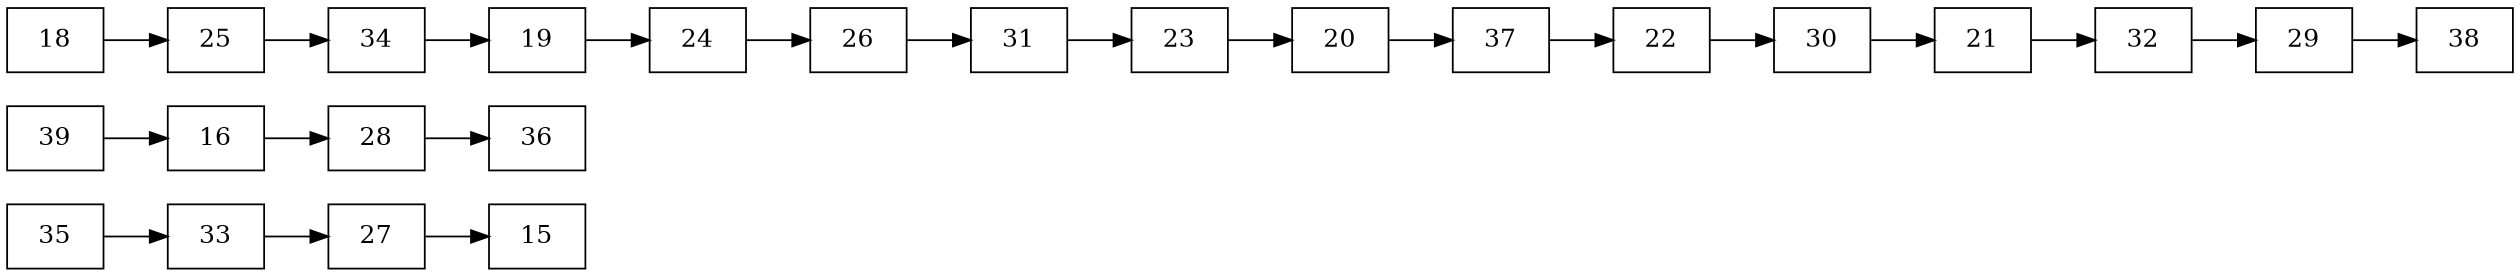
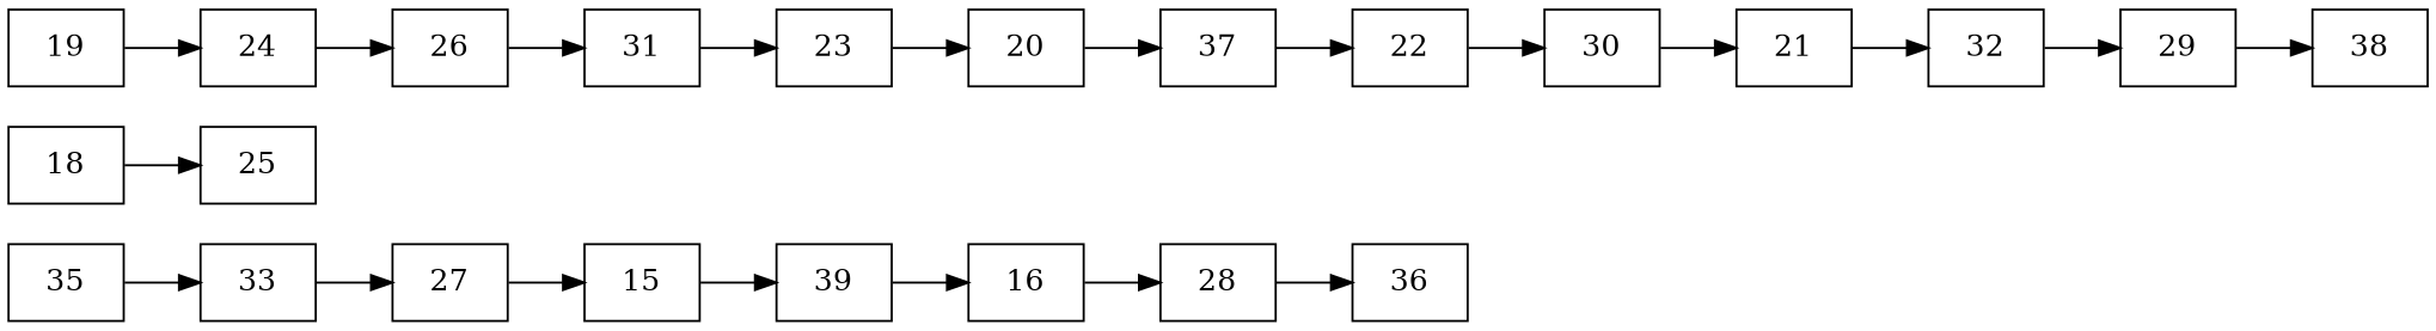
  digraph {
    rankdir=LR
    node [shape=record]
    n1 [label="{35}"]
    n2 [label="{33}"]
    n3 [label="{27}"]
    n4 [label="{15}"]
    n5 [label="{39}"]
    n6 [label="{16}"]
    n7 [label="{28}"]
    n8 [label="{36}"]
    n9 [label="{18}"]
    n10 [label="{25}"]
-   n11 [label="{34}"]
    n12 [label="{19}"]
    n13 [label="{24}"]
    n14 [label="{26}"]
    n15 [label="{31}"]
    n16 [label="{23}"]
    n17 [label="{20}"]
    n18 [label="{37}"]
    n19 [label="{22}"]
    n20 [label="{30}"]
    n21 [label="{21}"]
    n22 [label="{32}"]
    n23 [label="{29}"]
    n24 [label="{38}"]
    n1 -> n2
    n2 -> n3
    n3 -> n4
+   n4 -> n5
    n5 -> n6
    n6 -> n7
    n7 -> n8
    n9 -> n10
-   n10 -> n11
-   n11 -> n12
    n12 -> n13
    n13 -> n14
    n14 -> n15
    n15 -> n16
    n16 -> n17
    n17 -> n18
    n18 -> n19
    n19 -> n20
    n20 -> n21
    n21 -> n22
    n22 -> n23
    n23 -> n24
  }
